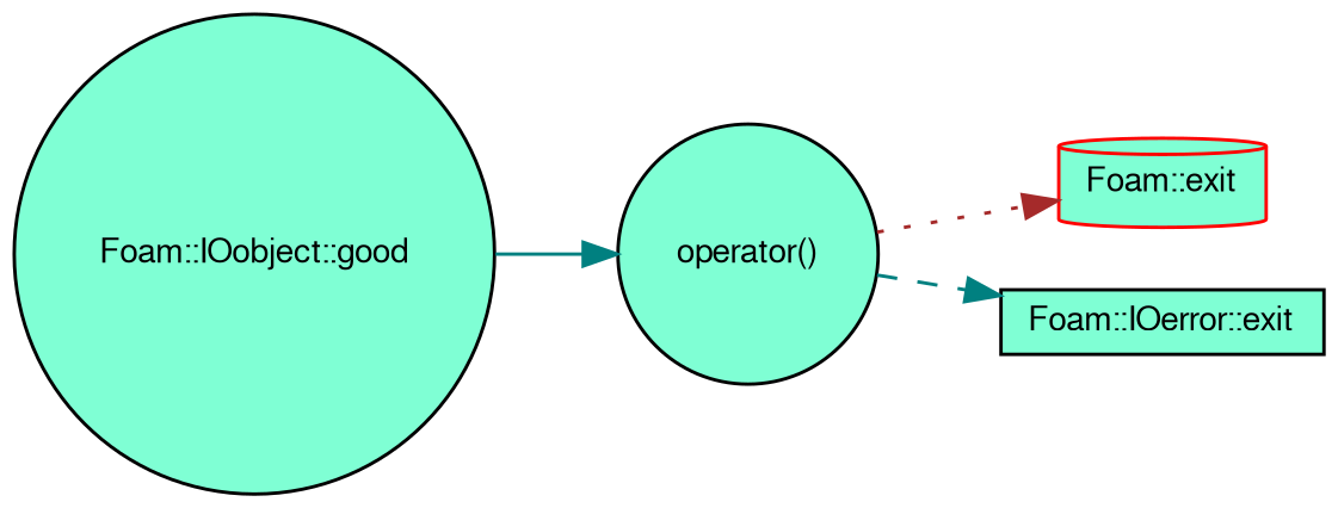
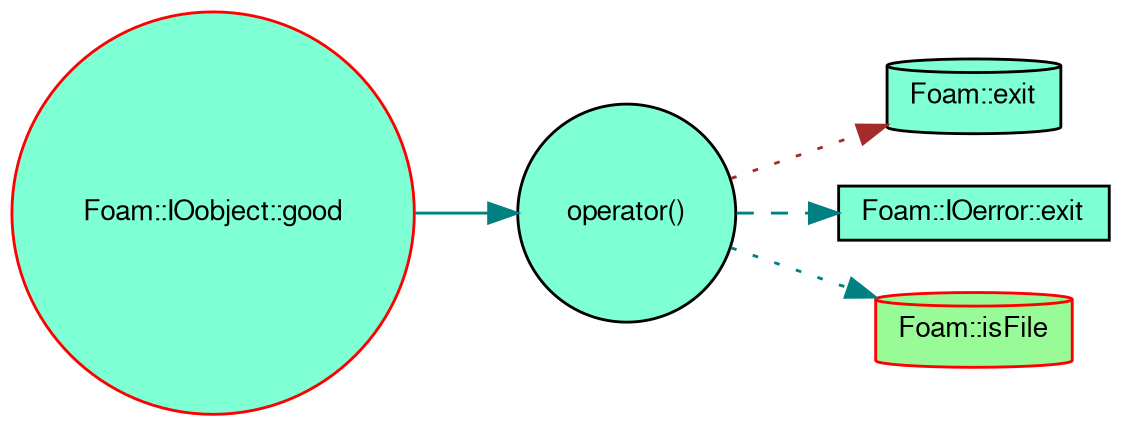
  digraph {
    rankdir=LR
    node [color=black fillcolor=aquamarine fontname=FreeSans fontsize=10 shape=circle style=filled]
    edge [color=teal fontname=FreeSans fontsize=10 labelfontname=FreeSans labelfontsize=10 style=dotted]
    n1 [fontcolor=black height=0.2 label="operator()" width=0.4]
-   n2 [color=red height=0.2 label="Foam::exit" shape=cylinder width=0.4]
+   n2 [height=0.2 label="Foam::exit" shape=cylinder width=0.4]
    n3 [height=0.2 label="Foam::IOerror::exit" shape=box width=0.4]
-   n5 [height=0.2 label="Foam::IOobject::good" width=0.4]
+   n4 [color=red fillcolor=palegreen height=0.2 label="Foam::isFile" shape=cylinder width=0.4]
+   n5 [color=red height=0.2 label="Foam::IOobject::good" width=0.4]
    n1 -> n2 [color=brown]
    n1 -> n3 [style=dashed]
+   n1 -> n4
    n5 -> n1 [style=solid]
  }
